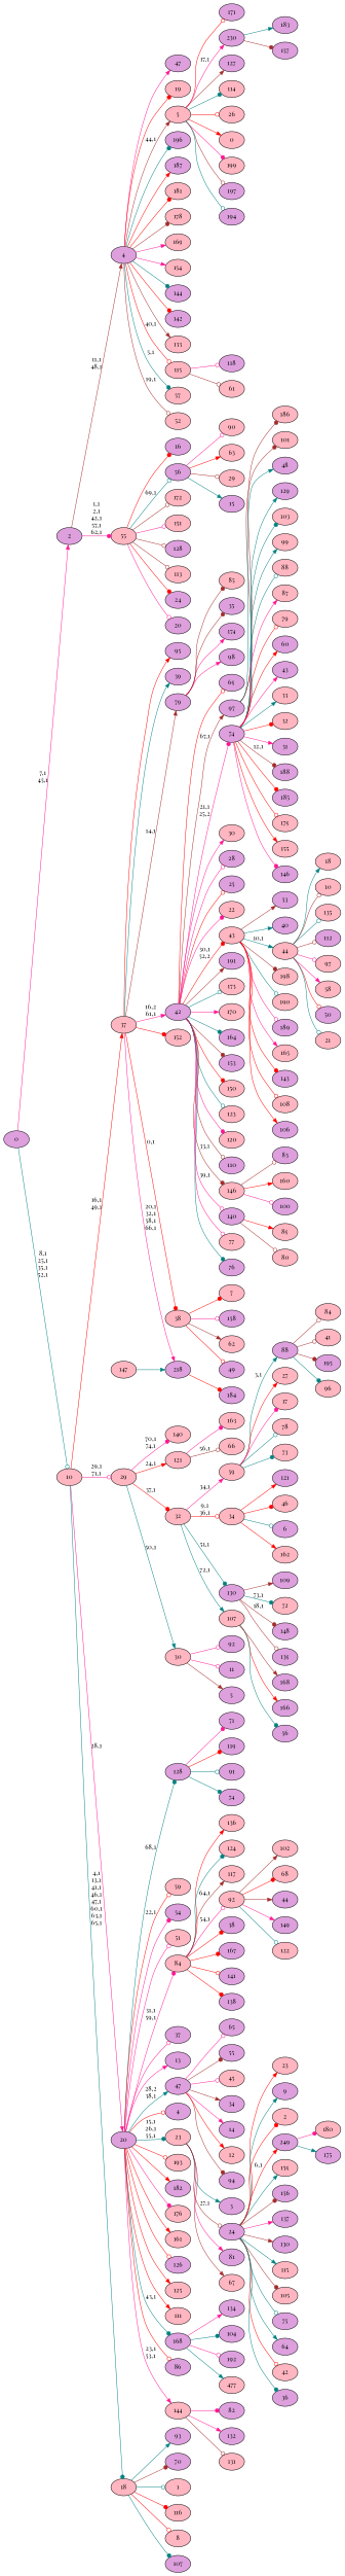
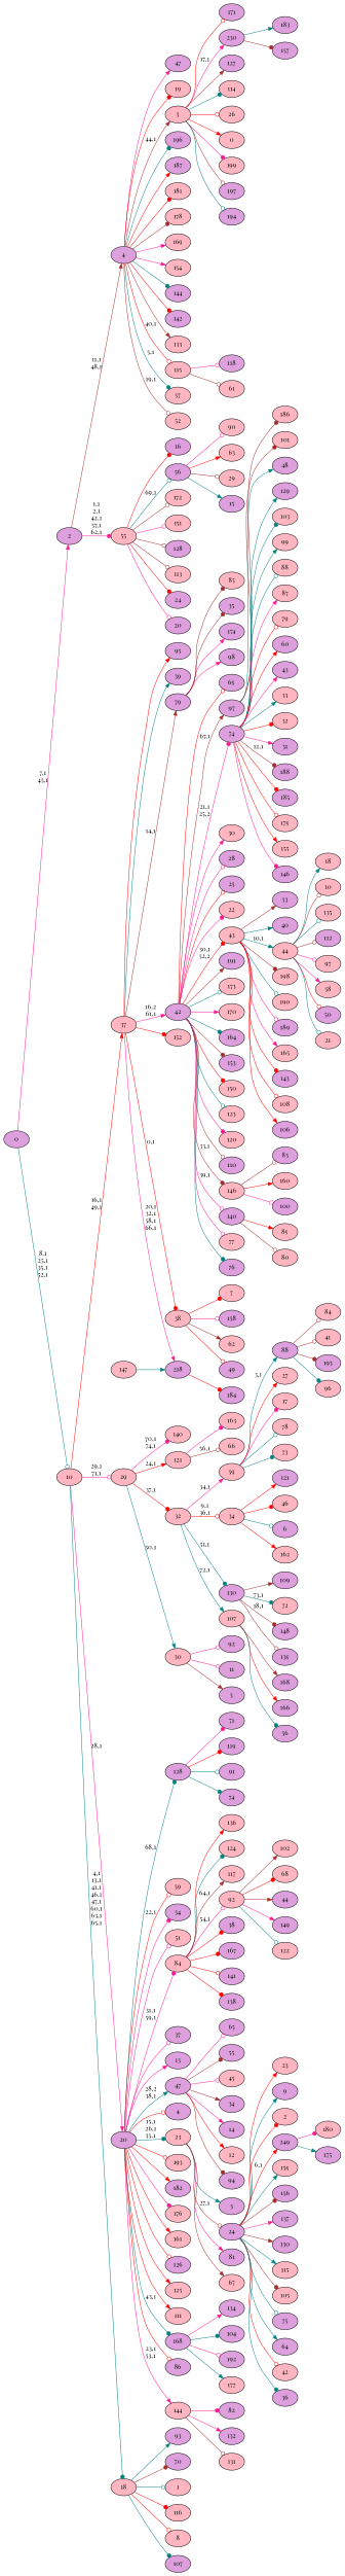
  digraph {
    fontname="Playfair Display"
    rankdir=LR
    node [fillcolor=plum fontname="Playfair Display" style=filled]
    edge [arrowhead=normal color=red fontname="Playfair Display"]
    n1 [fillcolor=lightpink label=199]
    n2 [fillcolor=lightpink label=198]
    n3 [label=197]
    n4 [label=196]
    n5 [label=195]
    n6 [label=194]
    n7 [fillcolor=lightpink label=193]
    n8 [label=192]
    n9 [label=191]
    n10 [fillcolor=lightpink label=190]
    n11 [label=189]
    n12 [label=188]
    n13 [label=187]
    n14 [fillcolor=lightpink label=186]
    n15 [label=185]
    n16 [label=184]
    n17 [label=183]
    n18 [label=182]
    n19 [fillcolor=lightpink label=181]
    n20 [fillcolor=lightpink label=180]
    n21 [fillcolor=lightpink label=179]
    n22 [fillcolor=lightpink label=178]
-   n23 [fillcolor=lightpink label=477]
+   n23 [fillcolor=lightpink label=177]
    n24 [fillcolor=lightpink label=176]
    n25 [label=175]
    249
    n27 [label=174]
    n28 [fillcolor=lightpink label=173]
    n29 [fillcolor=lightpink label=172]
    n30 [label=171]
    n31 [fillcolor=lightpink label=170]
    n32 [fillcolor=lightpink label=169]
    n33 [label=168]
    n34 [label=167]
    n35 [label=166]
    n36 [fillcolor=lightpink label=165]
    n37 [label=164]
    n38 [fillcolor=lightpink label=163]
    n39 [fillcolor=lightpink label=162]
    n40 [fillcolor=lightpink label=161]
    n41 [fillcolor=lightpink label=160]
    n42 [fillcolor=lightpink label=159]
    n43 [label=158]
    n44 [label=157]
    230
    n46 [label=156]
    n47 [fillcolor=lightpink label=155]
    n48 [fillcolor=lightpink label=154]
    n49 [label=153]
    n50 [fillcolor=lightpink label=152]
    n51 [fillcolor=lightpink label=151]
    n52 [fillcolor=lightpink label=150]
    n53 [label=149]
    n54 [label=148]
    n55 [fillcolor=lightpink label=147]
    218
    n57 [label=146]
    n58 [label=144]
    n59 [label=143]
    n60 [label=142]
    n61 [label=141]
    n62 [fillcolor=lightpink label=140]
    n63 [label=139]
    n64 [label=138]
    n65 [label=137]
    n66 [fillcolor=lightpink label=136]
    n67 [fillcolor=lightpink label=135]
    n68 [label=134]
    n69 [fillcolor=lightpink label=133]
    n70 [label=132]
    n71 [fillcolor=lightpink label=131]
    n72 [label=130]
    n73 [label=129]
    n74 [label=128]
    n75 [label=127]
    n76 [label=126]
    n77 [fillcolor=lightpink label=125]
    n78 [fillcolor=lightpink label=124]
    n79 [fillcolor=lightpink label=123]
    n80 [fillcolor=lightpink label=122]
    n81 [label=121]
    n82 [fillcolor=lightpink label=120]
    n83 [label=119]
    n84 [label=118]
    n85 [fillcolor=lightpink label=117]
    n86 [fillcolor=lightpink label=116]
    n87 [fillcolor=lightpink label=115]
    n88 [fillcolor=lightpink label=114]
    n89 [fillcolor=lightpink label=113]
    n90 [label=112]
    n91 [fillcolor=lightpink label=111]
    n92 [label=110]
    n93 [label=109]
    n94 [fillcolor=lightpink label=108]
    n95 [label=107]
    n96 [label=106]
    n97 [fillcolor=lightpink label=105]
    n98 [label=104]
    168
    n100 [fillcolor=lightpink label=103]
    n101 [fillcolor=lightpink label=102]
    n102 [fillcolor=lightpink label=101]
    n103 [label=100]
    n104 [fillcolor=lightpink label=99]
    n105 [label=98]
    n106 [fillcolor=lightpink label=97]
    n107 [fillcolor=lightpink label=96]
    n108 [label=95]
    n109 [label=94]
    n110 [label=93]
    n111 [label=92]
    n112 [label=91]
    n113 [fillcolor=lightpink label=90]
    n114 [fillcolor=lightpink label=89]
    n115 [fillcolor=lightpink label=88]
    n116 [fillcolor=lightpink label=87]
    n117 [label=86]
    n118 [fillcolor=lightpink label=85]
    n119 [fillcolor=lightpink label=84]
    n120 [label=83]
    146 [fillcolor=lightpink]
    n122 [label=82]
    144 [fillcolor=lightpink]
    n124 [label=81]
    n125 [fillcolor=lightpink label=80]
    140
    n127 [fillcolor=lightpink label=79]
    n128 [fillcolor=lightpink label=78]
    n129 [fillcolor=lightpink label=77]
    n130 [label=76]
    n131 [label=75]
    n132 [label=74]
    n133 [fillcolor=lightpink label=73]
    n134 [fillcolor=lightpink label=72]
    130
    n136 [label=71]
    128
    n138 [label=70]
    n139 [label=69]
    n140 [fillcolor=lightpink label=68]
    n141 [fillcolor=lightpink label=67]
    n142 [fillcolor=lightpink label=66]
    121 [fillcolor=lightpink]
    n144 [label=65]
    n145 [label=64]
    n146 [fillcolor=lightpink label=63]
    n147 [fillcolor=lightpink label=62]
    n148 [fillcolor=lightpink label=61]
    115 [fillcolor=lightpink]
    n150 [label=60]
    n151 [fillcolor=lightpink label=59]
    n152 [fillcolor=lightpink label=58]
    n153 [fillcolor=lightpink label=57]
    n154 [label=56]
    107 [fillcolor=lightpink]
    n156 [label=55]
    n157 [label=54]
    n158 [label=53]
    n159 [fillcolor=lightpink label=52]
    n160 [fillcolor=lightpink label=51]
    n161 [label=50]
    n162 [label=49]
    n163 [label=48]
    97
    n165 [label=47]
    n166 [fillcolor=lightpink label=46]
    n167 [fillcolor=lightpink label=45]
    n168 [label=44]
    92 [fillcolor=lightpink]
    n170 [label=43]
    n171 [fillcolor=lightpink label=42]
    n172 [fillcolor=lightpink label=41]
    88
    n174 [label=40]
    n175 [label=39]
    n176 [label=38]
    84 [fillcolor=lightpink]
    n178 [label=37]
    n179 [label=36]
    n180 [label=35]
    79
    n182 [label=34]
    n183 [fillcolor=lightpink label=33]
    n184 [fillcolor=lightpink label=32]
    n185 [label=31]
    74
    n187 [fillcolor=lightpink label=30]
    n188 [fillcolor=lightpink label=29]
    n189 [label=28]
    n190 [fillcolor=lightpink label=27]
    n191 [fillcolor=lightpink label=26]
    n192 [label=25]
    n193 [label=24]
    n194 [fillcolor=lightpink label=23]
    n195 [fillcolor=lightpink label=22]
    n196 [fillcolor=lightpink label=21]
    n197 [label=20]
    n198 [fillcolor=lightpink label=19]
    n199 [fillcolor=lightpink label=18]
    n200 [fillcolor=lightpink label=17]
    59 [fillcolor=lightpink]
    n202 [label=16]
    n203 [label=15]
    56
    55 [fillcolor=lightpink]
    n206 [label=14]
    n207 [label=13]
    n208 [fillcolor=lightpink label=12]
    47
    n210 [label=11]
    n211 [fillcolor=lightpink label=10]
    44 [fillcolor=lightpink]
    43 [fillcolor=lightpink]
    42
    n215 [label=9]
    n216 [fillcolor=lightpink label=8]
    n217 [fillcolor=lightpink label=7]
    38 [fillcolor=lightpink]
    37 [fillcolor=lightpink]
    n220 [label=6]
    34 [fillcolor=lightpink]
    32 [fillcolor=lightpink]
    n223 [label=5]
    30 [fillcolor=lightpink]
    29 [fillcolor=lightpink]
    n226 [label=4]
    n227 [label=3]
    n228 [fillcolor=lightpink label=2]
    24
    23 [fillcolor=lightpink]
    20
    n232 [fillcolor=lightpink label=1]
    18 [fillcolor=lightpink]
    10 [fillcolor=lightpink]
    n235 [fillcolor=lightpink label=0]
    5 [fillcolor=lightpink]
    4
    2
    0
    249 -> n20 [arrowhead=dot color=deeppink]
    249 -> n25 [color=teal]
    230 -> n17 [color=teal]
    230 -> n44 [arrowhead=dot color=brown]
    n55 -> 218 [color=teal]
    218 -> n16 [arrowhead=dot]
    168 -> n8 [arrowhead=odot color=deeppink]
    168 -> n23 [color=teal]
    168 -> n68 [color=deeppink]
    168 -> n98 [arrowhead=dot color=teal]
    146 -> n41
    146 -> n103 [arrowhead=odot color=deeppink]
    146 -> n120 [arrowhead=odot color=brown]
    144 -> n70 [color=deeppink]
    144 -> n71 [arrowhead=odot color=brown]
    144 -> n122 [arrowhead=dot color=deeppink]
    140 -> n114
    140 -> n125 [arrowhead=odot color=brown]
    130 -> n54 [arrowhead=dot color=brown label="18,1"]
    130 -> n63 [arrowhead=odot color=brown]
    130 -> n93 [color=brown]
    130 -> n134 [arrowhead=dot color=teal label="73,1"]
    128 -> n83 [arrowhead=dot]
    128 -> n112 [arrowhead=odot color=teal]
    128 -> n132 [arrowhead=dot color=teal]
    128 -> n136 [arrowhead=dot color=deeppink]
    121 -> n38 [arrowhead=dot color=deeppink]
    121 -> n142 [arrowhead=odot color=brown label="56,1"]
    115 -> n84 [arrowhead=odot color=deeppink]
    115 -> n148 [arrowhead=odot color=brown]
    107 -> n33 [color=brown]
    107 -> n35
    107 -> n154 [arrowhead=dot color=teal]
    97 -> n14 [arrowhead=dot color=brown]
    97 -> n102 [arrowhead=dot color=brown]
    97 -> n163 [color=teal]
    92 -> n53 [color=deeppink]
    92 -> n80 [arrowhead=odot color=teal]
    92 -> n101 [color=brown]
    92 -> n140 [arrowhead=dot]
    92 -> n168 [color=brown]
    88 -> n5 [arrowhead=dot color=brown]
    88 -> n107 [arrowhead=dot color=teal]
    88 -> n119 [arrowhead=odot color=brown]
    88 -> n172 [arrowhead=odot color=brown]
    84 -> n34 [arrowhead=dot]
    84 -> n61 [arrowhead=odot]
    84 -> n64 [arrowhead=dot]
    84 -> n66
    84 -> n78 [arrowhead=dot color=teal]
    84 -> n85 [color=brown label="64,1"]
    84 -> 92 [arrowhead=odot color=deeppink label="54,1"]
    84 -> n176 [arrowhead=dot]
    79 -> n27 [color=deeppink]
    79 -> n105 [color=deeppink]
    79 -> n118 [arrowhead=dot color=brown]
    79 -> n180 [arrowhead=dot color=brown]
    74 -> n12 [arrowhead=dot color=brown label="12,1"]
    74 -> n15 [arrowhead=dot]
    74 -> n21 [arrowhead=odot]
    74 -> n47
    74 -> n57 [arrowhead=dot color=deeppink]
    74 -> n73 [color=teal]
    74 -> n100 [arrowhead=dot color=teal]
    74 -> n104 [color=teal]
    74 -> n115 [arrowhead=odot color=teal]
    74 -> n116 [color=deeppink]
    74 -> n127 [arrowhead=odot]
    74 -> n150
    74 -> n170 [color=deeppink]
    74 -> n183 [color=teal]
    74 -> n184 [arrowhead=dot]
    74 -> n185 [color=deeppink]
    59 -> n128 [arrowhead=odot color=teal]
    59 -> n133 [arrowhead=dot color=teal]
    59 -> 88 [color=teal label="3,1"]
    59 -> n190
    59 -> n200 [arrowhead=dot color=deeppink]
    56 -> n113 [arrowhead=odot color=deeppink]
    56 -> n146
    56 -> n188 [arrowhead=odot color=brown]
    56 -> n203 [color=teal]
    55 -> n29 [arrowhead=odot color=brown]
    55 -> n51 [arrowhead=odot color=deeppink]
    55 -> n74 [arrowhead=odot color=brown]
    55 -> n89 [arrowhead=odot color=brown]
    55 -> n193 [arrowhead=dot]
    55 -> n197 [arrowhead=odot color=deeppink]
    55 -> n202 [arrowhead=dot]
    55 -> 56 [arrowhead=odot color=teal label="69,1"]
    47 -> n109 [arrowhead=dot color=brown]
    47 -> n144 [arrowhead=odot color=deeppink]
    47 -> n156 [arrowhead=dot color=brown]
    47 -> n167 [arrowhead=odot color=deeppink]
    47 -> n182 [color=brown]
    47 -> n206 [color=deeppink]
    47 -> n208
    44 -> n67 [arrowhead=odot color=teal]
    44 -> n90 [arrowhead=odot color=brown]
    44 -> n106 [arrowhead=odot color=deeppink]
    44 -> n152 [color=deeppink]
    44 -> n161 [arrowhead=odot]
    44 -> n196 [arrowhead=odot color=teal]
    44 -> n199 [color=teal]
    44 -> n211 [arrowhead=odot color=brown]
    43 -> n2 [arrowhead=dot color=brown]
    43 -> n10 [arrowhead=odot color=teal]
    43 -> n11 [arrowhead=odot color=deeppink]
    43 -> n36 [color=deeppink]
    43 -> n59 [arrowhead=dot]
    43 -> n94 [arrowhead=odot]
    43 -> n96
    43 -> n158 [color=brown]
    43 -> n174 [color=teal]
    43 -> 44 [color=teal label="10,1"]
    42 -> n9 [color=brown]
    42 -> n28 [arrowhead=odot color=teal]
    42 -> n31 [color=deeppink]
    42 -> n37 [arrowhead=dot color=teal]
    42 -> n49 [arrowhead=dot color=brown]
    42 -> n52 [arrowhead=dot]
    42 -> n79 [arrowhead=odot color=teal]
    42 -> n82 [arrowhead=dot color=deeppink]
    42 -> n92 [arrowhead=odot color=brown]
    42 -> 146 [arrowhead=dot color=brown label="33,1"]
    42 -> 140 [arrowhead=odot color=deeppink label="39,1"]
    42 -> n129 [arrowhead=odot color=deeppink]
    42 -> n130 [arrowhead=dot color=teal]
    42 -> n139 [arrowhead=odot]
    42 -> 97 [color=brown label="67,1"]
    42 -> 74 [arrowhead=dot color=deeppink label="21,1\n25,2"]
    42 -> n187 [color=deeppink]
    42 -> n189 [arrowhead=odot color=deeppink]
    42 -> n192 [arrowhead=odot]
    42 -> n195 [arrowhead=dot color=deeppink]
    42 -> 43 [arrowhead=dot label="30,1\n52,2"]
    38 -> n43 [arrowhead=odot color=deeppink]
    38 -> n147 [color=brown]
    38 -> n162 [arrowhead=odot]
    38 -> n217 [arrowhead=dot]
    37 -> n50 [arrowhead=dot]
    37 -> 218 [color=deeppink label="20,1\n32,1\n58,1\n66,1"]
    37 -> n108
    37 -> n175 [color=teal]
    37 -> 79 [color=brown label="14,1"]
    37 -> 42 [color=deeppink label="16,2\n61,1"]
    37 -> 38 [arrowhead=dot label="0,1"]
    34 -> n39
    34 -> n81
    34 -> n166 [arrowhead=dot]
    34 -> n220 [arrowhead=odot color=teal]
    32 -> 130 [arrowhead=dot color=teal label="51,1"]
    32 -> 107 [color=teal label="72,1"]
    32 -> 59 [color=deeppink label="34,1"]
    32 -> 34 [arrowhead=odot label="9,1\n36,1"]
    30 -> n111 [arrowhead=odot color=deeppink]
    30 -> n210 [arrowhead=odot color=deeppink]
    30 -> n223 [color=brown]
    29 -> n62 [arrowhead=dot color=deeppink label="70,1\n74,1"]
    29 -> 121 [label="24,1"]
    29 -> 32 [arrowhead=dot label="37,1"]
    29 -> 30 [color=teal label="50,1"]
    24 -> 249 [label="6,1"]
    24 -> n42 [color=teal]
    24 -> n46 [arrowhead=dot color=brown]
    24 -> n65 [color=deeppink]
    24 -> n72 [color=brown]
    24 -> n87 [color=teal]
    24 -> n97 [arrowhead=dot color=brown]
    24 -> n131 [arrowhead=odot color=teal]
    24 -> n145 [color=teal]
    24 -> n171 [arrowhead=odot]
    24 -> n179 [arrowhead=dot color=teal]
    24 -> n194
    24 -> n215 [color=teal]
    24 -> n228 [arrowhead=dot]
    23 -> n124 [color=deeppink]
    23 -> n141 [color=brown]
    23 -> n227 [color=teal]
    23 -> 24 [arrowhead=odot color=brown label="27,1"]
    20 -> n7 [arrowhead=odot]
    20 -> n18
    20 -> n24 [arrowhead=dot color=deeppink]
    20 -> n40
    20 -> n76 [arrowhead=odot]
    20 -> n77
    20 -> n91
    20 -> 168 [arrowhead=dot color=teal label="43,1"]
    20 -> n117 [arrowhead=odot]
    20 -> 144 [color=deeppink label="23,1\n53,1"]
    20 -> 128 [arrowhead=dot color=teal label="68,1"]
    20 -> n151 [arrowhead=odot label="22,1"]
    20 -> n157 [arrowhead=dot color=deeppink]
    20 -> n160 [arrowhead=odot color=deeppink]
    20 -> 84 [arrowhead=dot color=deeppink label="31,1\n59,1"]
    20 -> n178 [arrowhead=odot color=deeppink]
    20 -> n207 [color=deeppink]
    20 -> 47 [color=teal label="28,2\n38,1"]
    20 -> n226 [arrowhead=odot]
    20 -> 23 [arrowhead=dot color=teal label="15,1\n26,1\n55,1"]
    18 -> n86 [arrowhead=dot]
    18 -> n95 [arrowhead=dot color=teal]
    18 -> n110 [color=teal]
    18 -> n138 [arrowhead=dot color=brown]
    18 -> n216 [arrowhead=odot]
    18 -> n232 [arrowhead=odot color=teal]
    10 -> 37 [label="16,1\n49,1"]
    10 -> 29 [arrowhead=odot color=deeppink label="29,1\n71,1"]
    10 -> 20 [color=deeppink label="28,1"]
    10 -> 18 [arrowhead=dot color=teal label="4,1\n13,1\n41,1\n46,1\n47,1\n60,1\n63,1\n65,1"]
    5 -> n1 [arrowhead=dot color=deeppink]
    5 -> n3 [arrowhead=odot color=brown]
    5 -> n6 [arrowhead=odot color=teal]
    5 -> n30 [arrowhead=odot]
    5 -> 230 [color=deeppink label="17,1"]
    5 -> n75 [color=brown]
    5 -> n88 [arrowhead=dot color=teal]
    5 -> n191 [arrowhead=odot]
    5 -> n235
    4 -> n4 [arrowhead=dot color=teal]
    4 -> n13
    4 -> n19 [arrowhead=dot]
    4 -> n22 [arrowhead=dot color=brown]
    4 -> n32 [color=deeppink]
    4 -> n48 [color=deeppink]
    4 -> n58 [arrowhead=dot color=teal]
    4 -> n60 [arrowhead=dot]
    4 -> n69 [color=brown]
    4 -> 115 [arrowhead=odot label="40,1"]
    4 -> n153 [arrowhead=dot color=teal label="5,1"]
    4 -> n159 [arrowhead=odot color=brown label="19,1"]
    4 -> n165 [color=deeppink]
    4 -> n198 [arrowhead=dot]
    4 -> 5 [color=brown label="44,1"]
    2 -> 55 [arrowhead=dot color=deeppink label="1,1\n2,1\n42,1\n57,1\n62,1"]
    2 -> 4 [color=brown label="11,1\n48,1"]
    0 -> 10 [arrowhead=odot color=teal label="8,1\n25,1\n35,1\n52,1"]
    0 -> 2 [color=deeppink label="7,1\n45,1"]
  }
